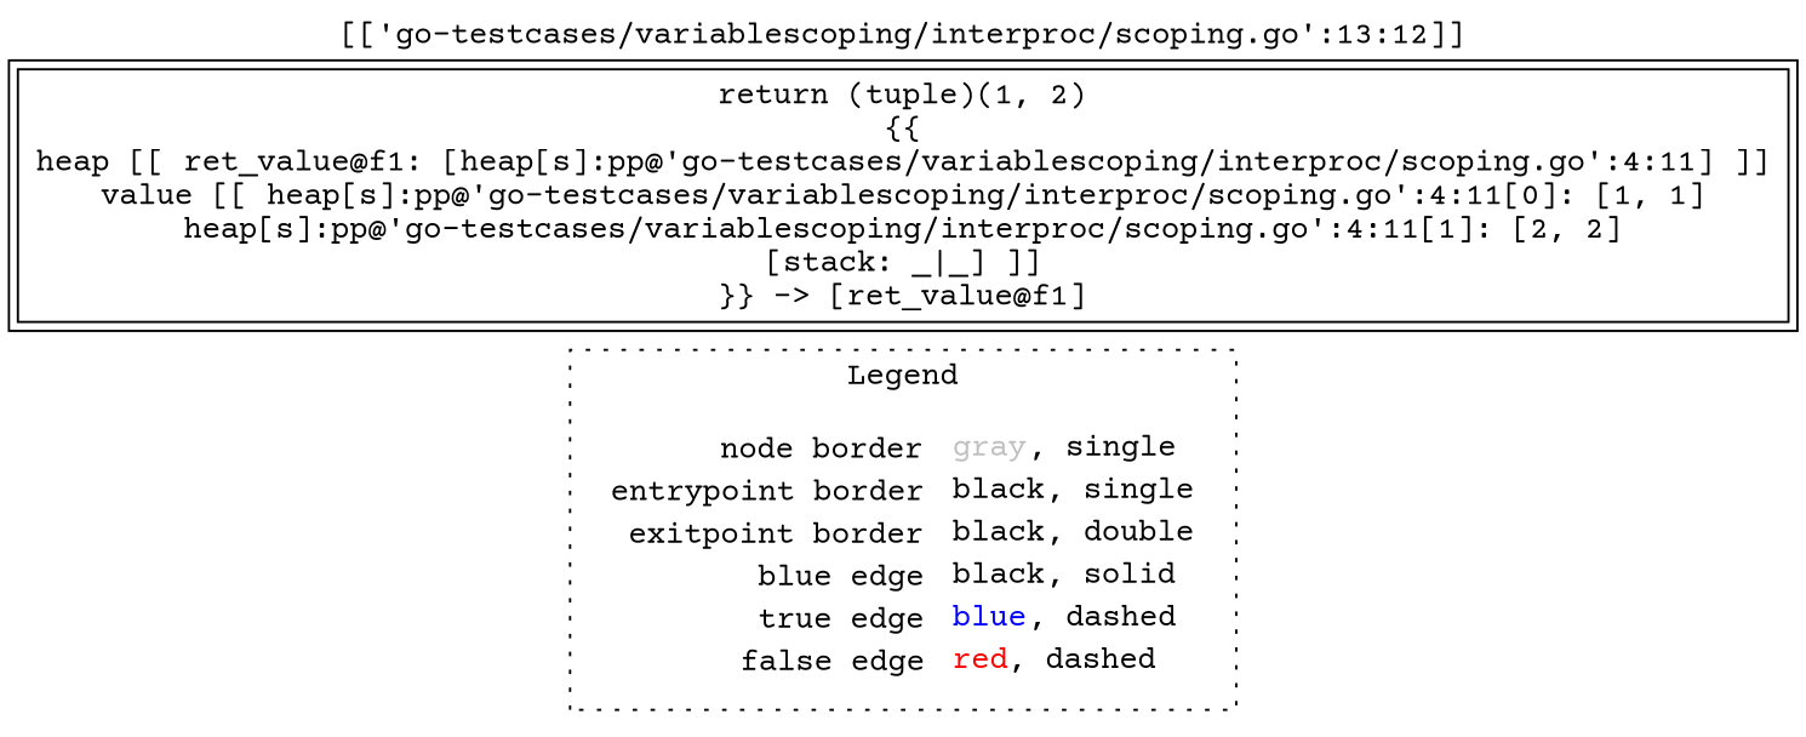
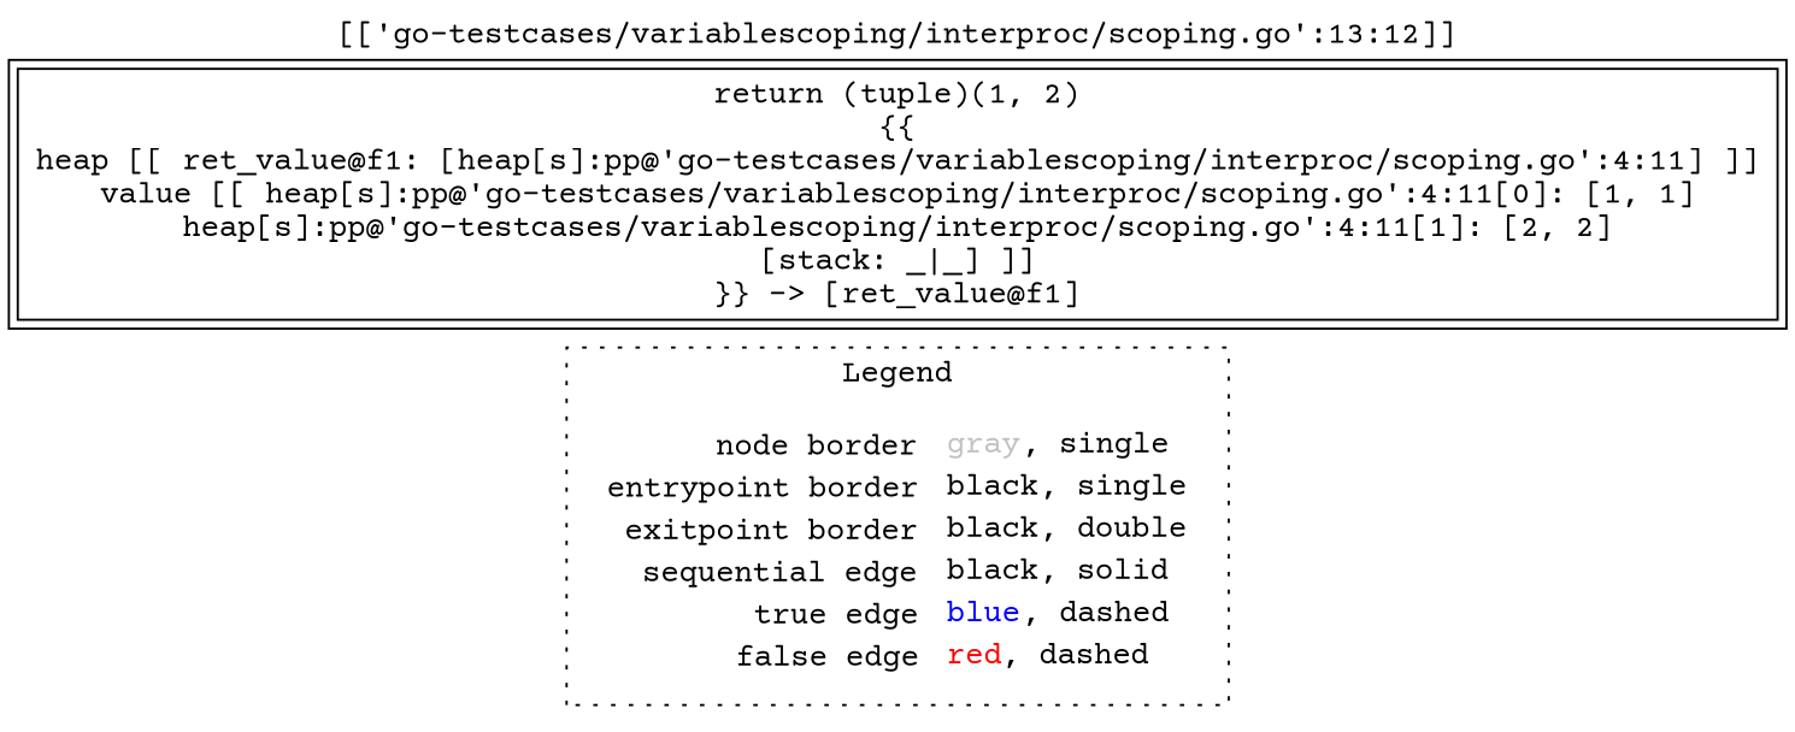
  digraph {
    label="[['go-testcases/variablescoping/interproc/scoping.go':13:12]]"
    labelloc=t
    rankdir=LR
    fontname="Courier Prime"
    node [fontname="Courier Prime"]
-   n1 [label=<<table border="0" cellpadding="2" cellspacing="0" cellborder="0"><tr><td align="right">node border&nbsp;</td><td align="left"><font color="gray">gray</font>, single</td></tr><tr><td align="right">entrypoint border&nbsp;</td><td align="left"><font color="black">black</font>, single</td></tr><tr><td align="right">exitpoint border&nbsp;</td><td align="left"><font color="black">black</font>, double</td></tr><tr><td align="right">blue edge&nbsp;</td><td align="left"><font color="black">black</font>, solid</td></tr><tr><td align="right">true edge&nbsp;</td><td align="left"><font color="blue">blue</font>, dashed</td></tr><tr><td align="right">false edge&nbsp;</td><td align="left"><font color="red">red</font>, dashed</td></tr></table>> shape=plaintext]
+   n1 [label=<<table border="0" cellpadding="2" cellspacing="0" cellborder="0"><tr><td align="right">node border&nbsp;</td><td align="left"><font color="gray">gray</font>, single</td></tr><tr><td align="right">entrypoint border&nbsp;</td><td align="left"><font color="black">black</font>, single</td></tr><tr><td align="right">exitpoint border&nbsp;</td><td align="left"><font color="black">black</font>, double</td></tr><tr><td align="right">sequential edge&nbsp;</td><td align="left"><font color="black">black</font>, solid</td></tr><tr><td align="right">true edge&nbsp;</td><td align="left"><font color="blue">blue</font>, dashed</td></tr><tr><td align="right">false edge&nbsp;</td><td align="left"><font color="red">red</font>, dashed</td></tr></table>> shape=plaintext]
    n2 [color=black label=<return (tuple)(1, 2)<BR/>{{<BR/>heap [[ ret_value@f1: [heap[s]:pp@'go-testcases/variablescoping/interproc/scoping.go':4:11] ]]<BR/>value [[ heap[s]:pp@'go-testcases/variablescoping/interproc/scoping.go':4:11[0]: [1, 1]<BR/>heap[s]:pp@'go-testcases/variablescoping/interproc/scoping.go':4:11[1]: [2, 2]<BR/>[stack: _|_] ]]<BR/>}} -&gt; [ret_value@f1]> peripheries=2 shape=rect]
    subgraph cluster_1 {
      label=Legend
      style=dotted
      n1
    }
  }
